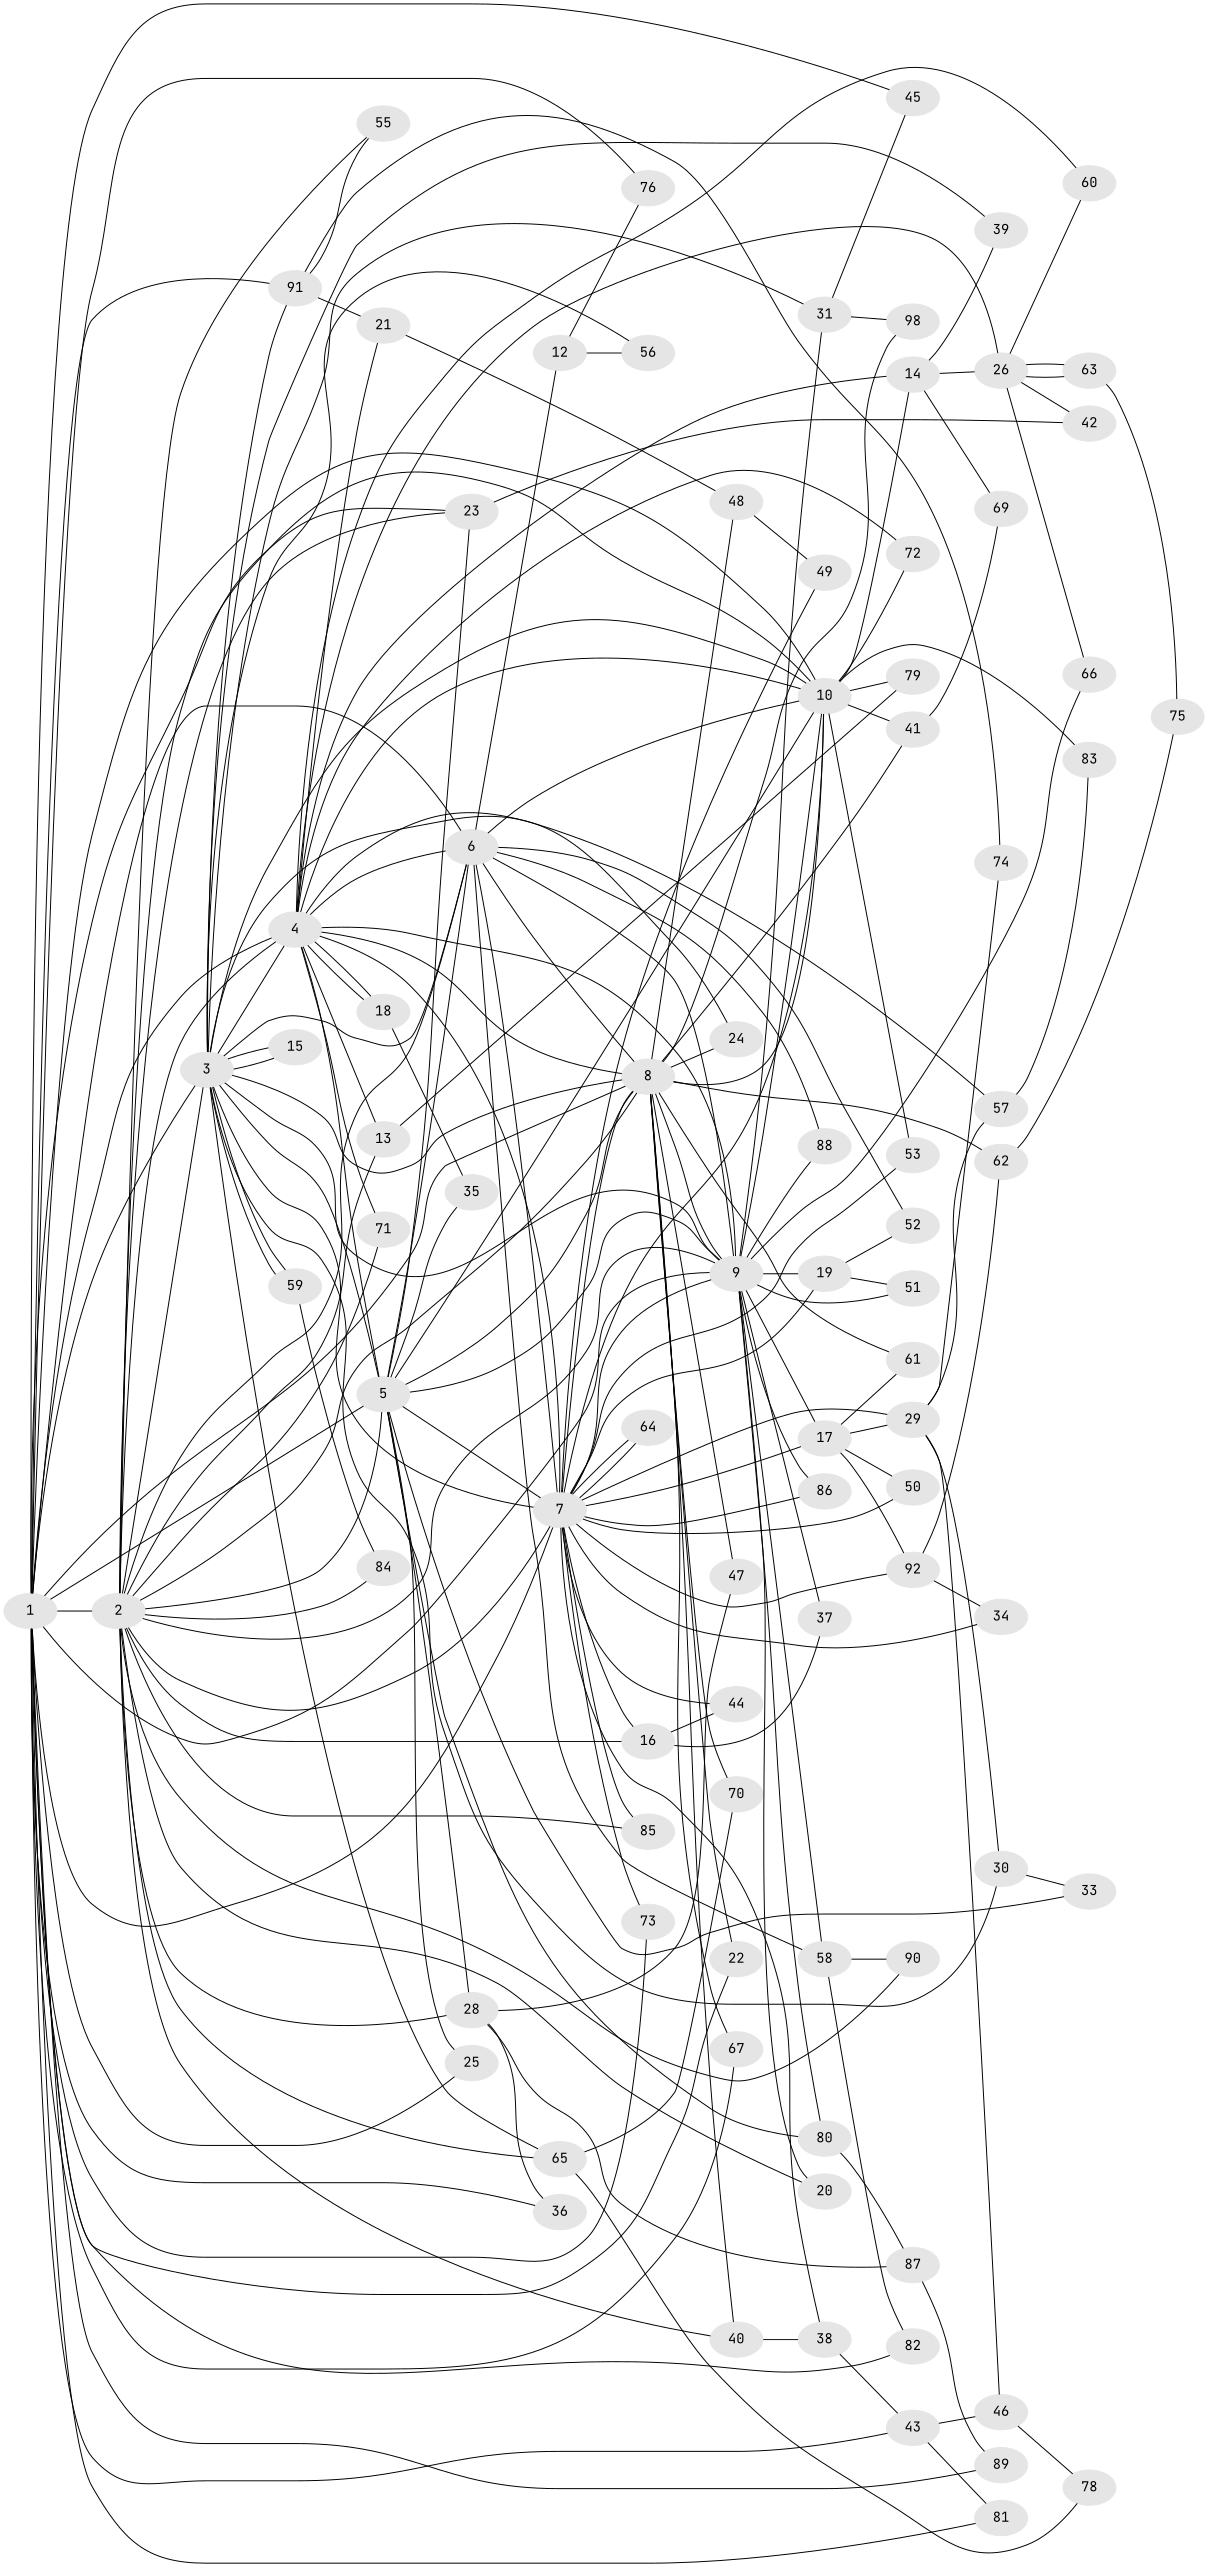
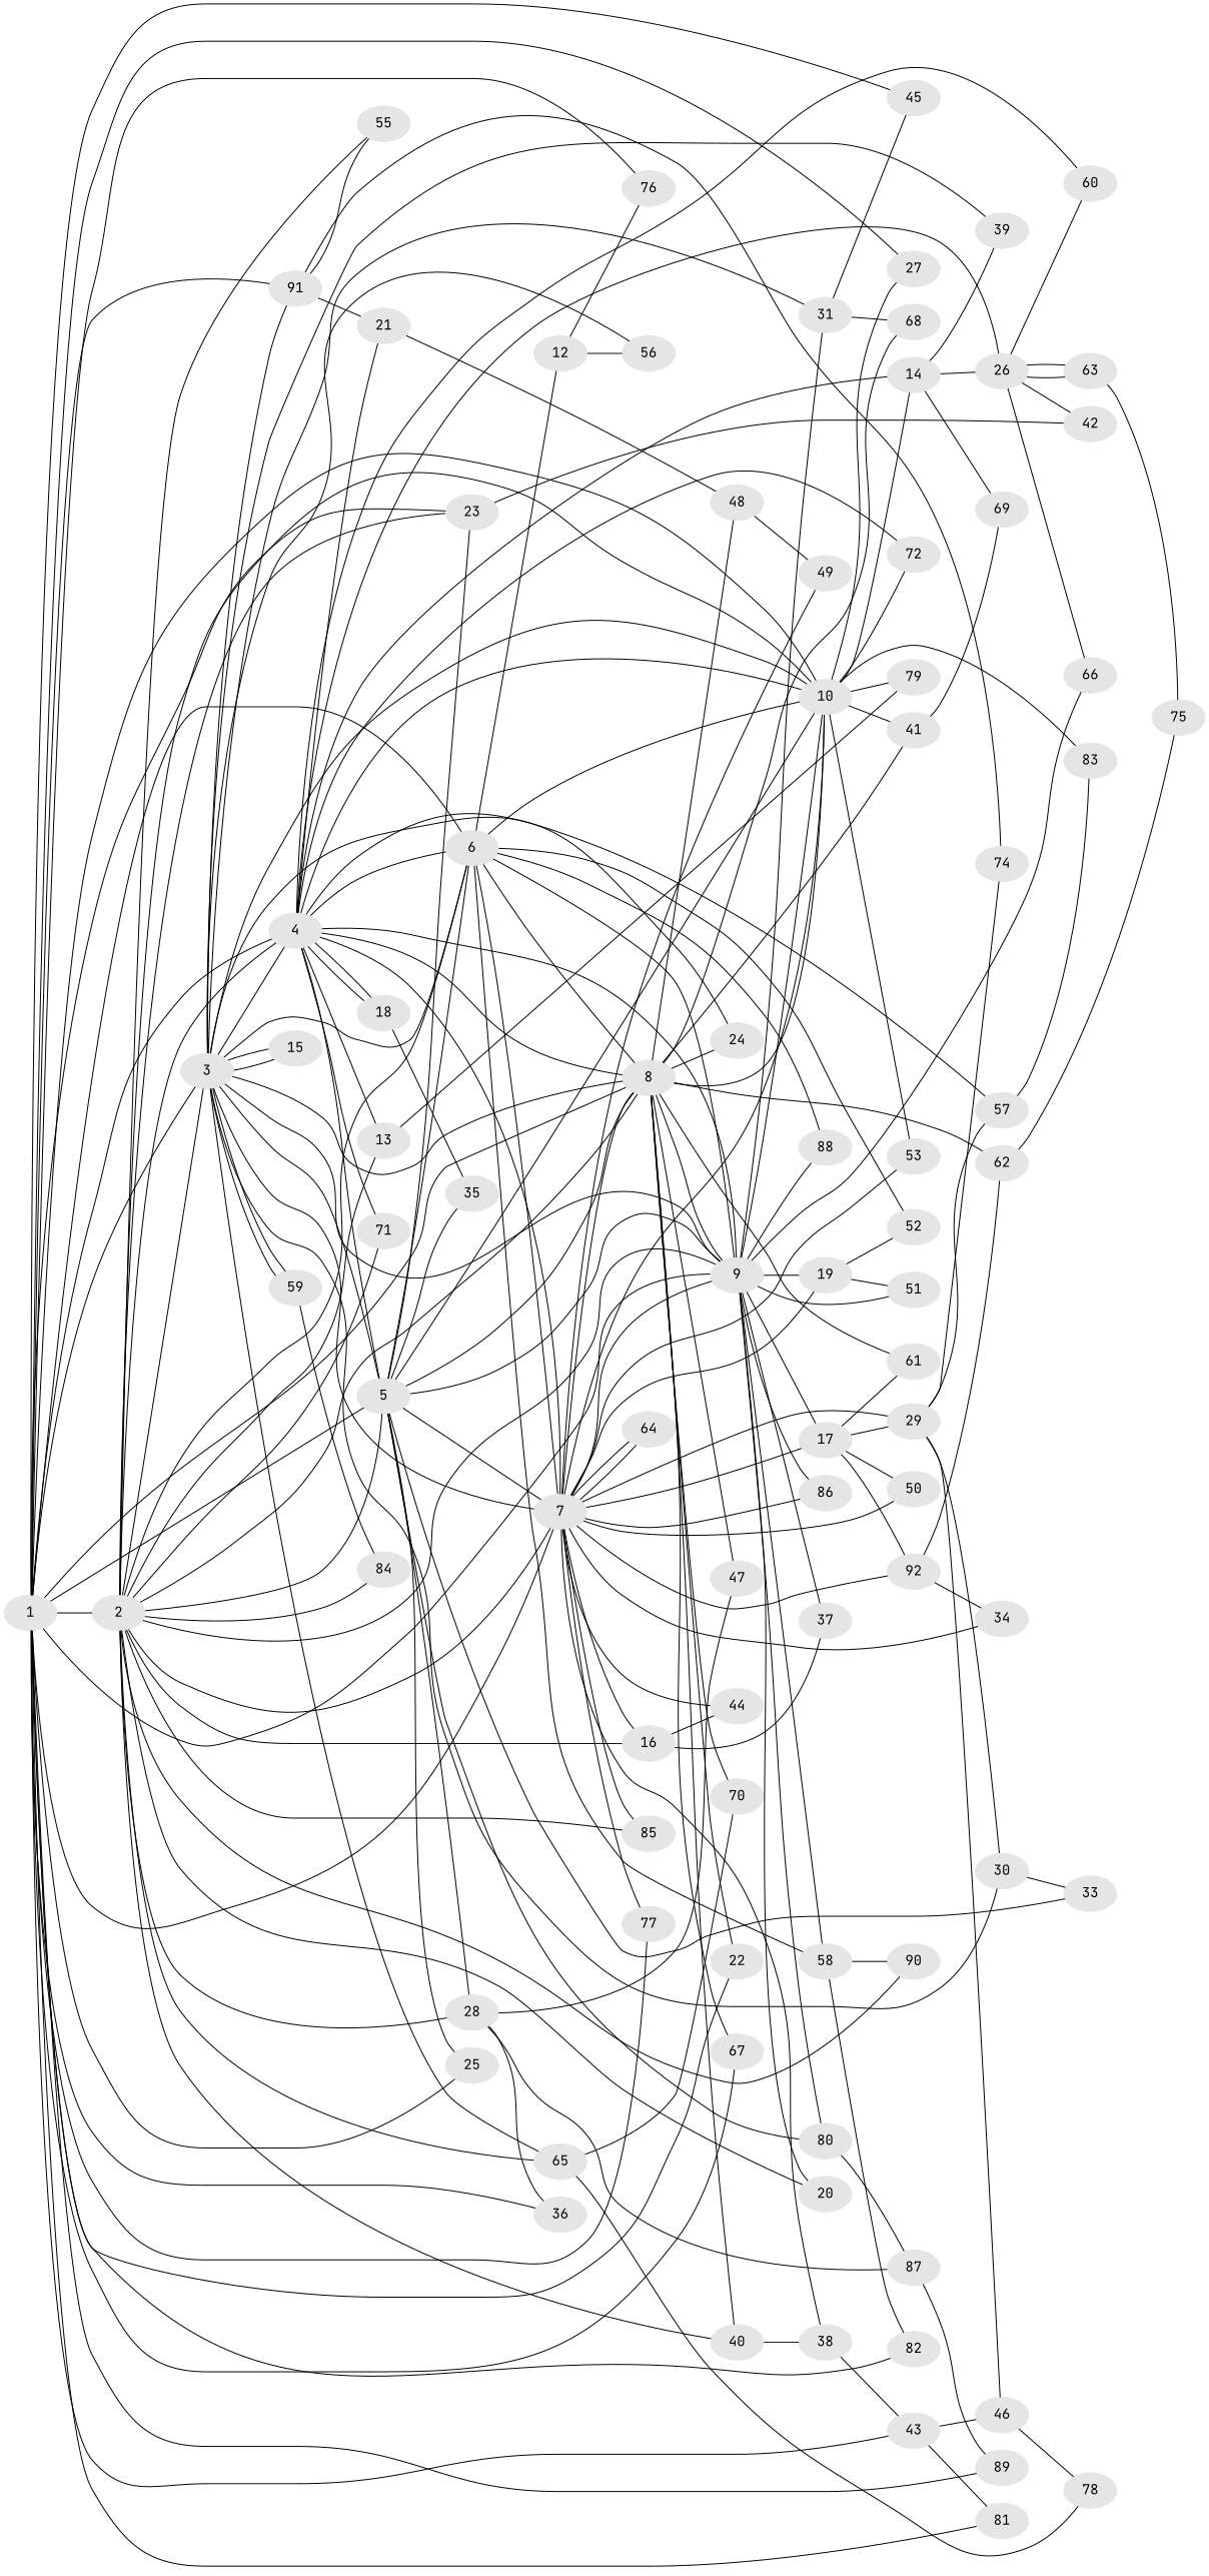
  graph {
    fontname="JetBrains Mono"
    rankdir=LR
    node [color=gray90 fontname="JetBrains Mono" style=filled]
    edge [fontname="JetBrains Mono"]
    1
    2
    3
    4
    5
    6
    7
    8
    9
    10
    n11 [label=91]
    22
    25
+   27
    36
    43
    45
    67
    76
-   77 [label=73]
+   77
    81
    82
    89
    23
    13
    16
    20
    28
    40
    55
    65
    71
    84
    85
    90
    15
    24
    30
    31
    39
    56
    59
    14
    18
    21
    26
    57
    60
    72
    33
    35
    80
    12
    52
    58
    88
    17
    19
    29
    n60 [label=92]
    34
    38
    44
    49
    50
    53
    64
    86
    41
    47
    48
    61
    62
-   68 [label=98]
+   68
    70
    37
    51
    66
    79
    83
    74
    46
    42
    87
    78
    69
    63
    75
    1 -- 2
    1 -- 3
    1 -- 4
    1 -- 5
    1 -- 6
    1 -- 7
    1 -- 8
    1 -- 9
    1 -- 10
    1 -- n11
    1 -- 22
    1 -- 25
+   1 -- 27
    1 -- 36
    1 -- 43
    1 -- 45
    1 -- 67
    1 -- 76
    1 -- 77
    1 -- 81
    1 -- 82
    1 -- 89
    1 -- 23
    2 -- 3
    2 -- 4
    2 -- 5
    2 -- 6
    2 -- 7
    2 -- 8
    2 -- 9
    2 -- 10
    2 -- 23
    2 -- 13
    2 -- 16
    2 -- 20
    2 -- 28
    2 -- 40
    2 -- 55
    2 -- 65
    2 -- 71
    2 -- 84
    2 -- 85
    2 -- 90
    3 -- 4
    3 -- 5
    3 -- 6
    3 -- 7
    3 -- 8
    3 -- 9
    3 -- 10
    3 -- n11
    3 -- 65
    3 -- 15
    3 -- 15
    3 -- 24
    3 -- 30
    3 -- 31
    3 -- 39
    3 -- 56
    3 -- 59
    3 -- 59
    4 -- 5
    4 -- 6
    4 -- 7
    4 -- 8
    4 -- 9
    4 -- 10
    4 -- 13
    4 -- 71
    4 -- 14
    4 -- 18
    4 -- 18
    4 -- 21
    4 -- 26
    4 -- 57
    4 -- 60
    4 -- 72
    5 -- 6
    5 -- 7
    5 -- 8
    5 -- 9
    5 -- 10
    5 -- 25
    5 -- 23
    5 -- 28
    5 -- 33
    5 -- 35
    5 -- 80
    6 -- 7
    6 -- 8
    6 -- 9
    6 -- 10
    6 -- 12
    6 -- 52
    6 -- 58
    6 -- 88
    7 -- 8
    7 -- 9
    7 -- 10
    7 -- 77
    7 -- 16
    7 -- 85
    7 -- 17
    7 -- 19
    7 -- 29
    7 -- n60
    7 -- 34
    7 -- 38
    7 -- 44
    7 -- 49
    7 -- 50
    7 -- 53
    7 -- 64
    7 -- 64
    7 -- 86
    8 -- 9
    8 -- 10
    8 -- 22
    8 -- 67
    8 -- 40
    8 -- 24
    8 -- 41
    8 -- 47
    8 -- 48
    8 -- 61
    8 -- 62
    8 -- 68
    8 -- 70
    9 -- 10
    9 -- 20
    9 -- 31
    9 -- 80
    9 -- 58
    9 -- 88
    9 -- 17
    9 -- 19
    9 -- 86
    9 -- 37
    9 -- 51
    9 -- 66
+   10 -- 27
    10 -- 14
    10 -- 72
    10 -- 53
    10 -- 41
    10 -- 79
    10 -- 83
    n11 -- 55
    n11 -- 21
    n11 -- 74
    43 -- 81
    43 -- 46
    23 -- 42
    13 -- 79
    16 -- 44
    16 -- 37
    28 -- 36
    28 -- 47
    28 -- 87
    40 -- 38
    65 -- 70
    65 -- 78
    30 -- 33
    31 -- 45
    31 -- 68
    59 -- 84
    14 -- 39
    14 -- 26
    14 -- 69
    18 -- 35
    21 -- 48
    26 -- 60
    26 -- 66
    26 -- 42
    26 -- 63
    26 -- 63
    57 -- 83
    80 -- 87
    12 -- 76
    12 -- 56
    58 -- 82
    58 -- 90
    17 -- 29
    17 -- n60
    17 -- 50
    17 -- 61
    19 -- 52
    19 -- 51
    29 -- 30
    29 -- 57
    29 -- 74
    29 -- 46
    n60 -- 34
    n60 -- 62
    38 -- 43
    41 -- 69
    48 -- 49
    62 -- 75
    46 -- 78
    87 -- 89
    63 -- 75
  }
